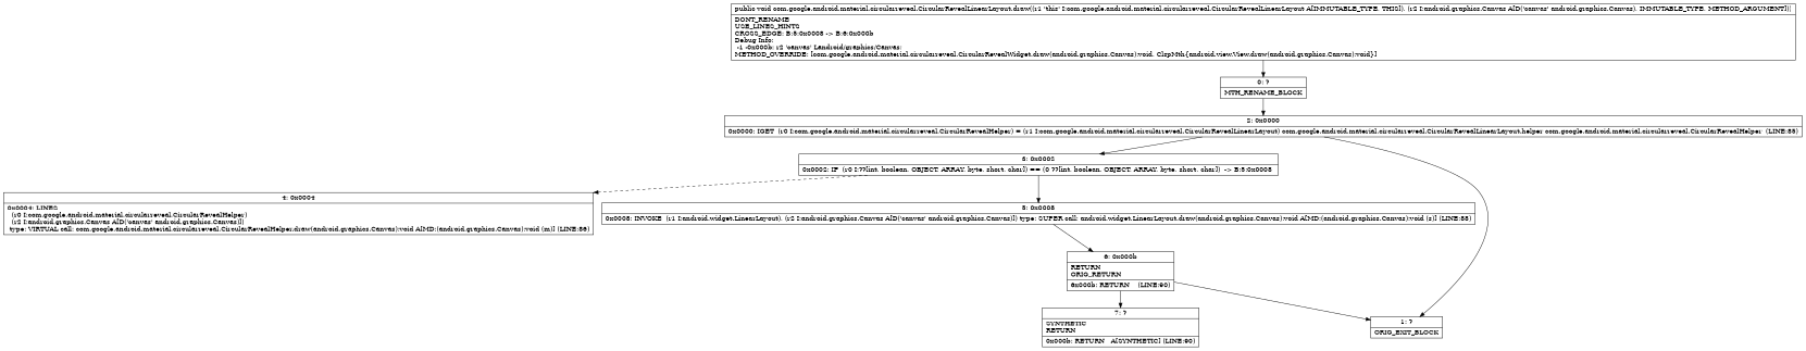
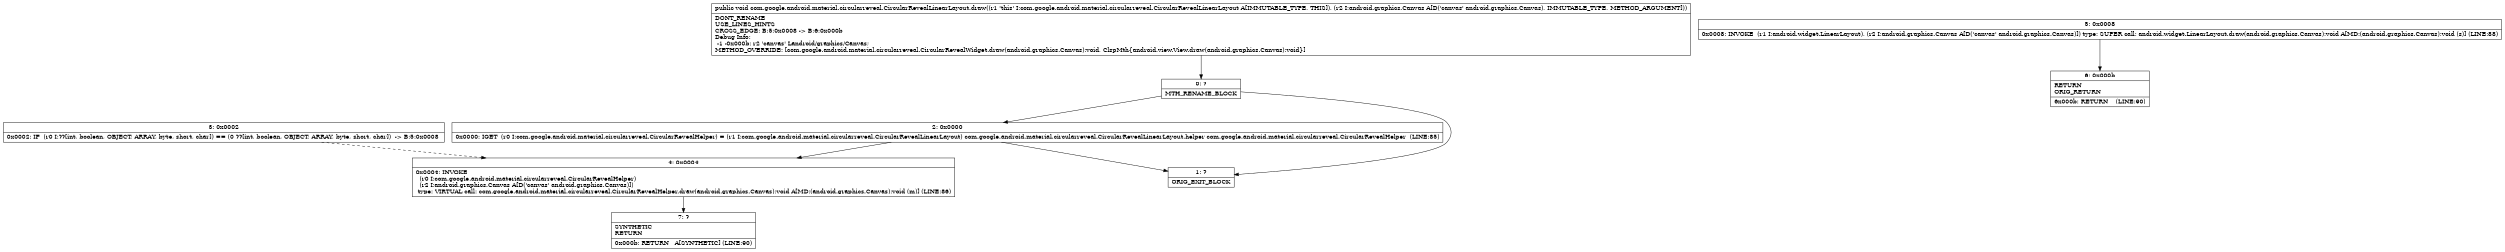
  digraph {
    node [shape=record]
    n1 [label="{0\:\ ?|MTH_RENAME_BLOCK\l}"]
    n2 [label="{2\:\ 0x0000|0x0000: IGET  (r0 I:com.google.android.material.circularreveal.CircularRevealHelper) = (r1 I:com.google.android.material.circularreveal.CircularRevealLinearLayout) com.google.android.material.circularreveal.CircularRevealLinearLayout.helper com.google.android.material.circularreveal.CircularRevealHelper  (LINE:85)\l}"]
    n3 [label="{3\:\ 0x0002|0x0002: IF  (r0 I:??[int, boolean, OBJECT, ARRAY, byte, short, char]) == (0 ??[int, boolean, OBJECT, ARRAY, byte, short, char])  \-\> B:5:0x0008 \l}"]
    n4 [label="{1\:\ ?|ORIG_EXIT_BLOCK\l}"]
-   n5 [label="{4\:\ 0x0004|0x0004: LINES  \l  (r0 I:com.google.android.material.circularreveal.CircularRevealHelper)\l  (r2 I:android.graphics.Canvas A[D('canvas' android.graphics.Canvas)])\l type: VIRTUAL call: com.google.android.material.circularreveal.CircularRevealHelper.draw(android.graphics.Canvas):void A[MD:(android.graphics.Canvas):void (m)] (LINE:86)\l}"]
+   n5 [label="{4\:\ 0x0004|0x0004: INVOKE  \l  (r0 I:com.google.android.material.circularreveal.CircularRevealHelper)\l  (r2 I:android.graphics.Canvas A[D('canvas' android.graphics.Canvas)])\l type: VIRTUAL call: com.google.android.material.circularreveal.CircularRevealHelper.draw(android.graphics.Canvas):void A[MD:(android.graphics.Canvas):void (m)] (LINE:86)\l}"]
    n6 [label="{5\:\ 0x0008|0x0008: INVOKE  (r1 I:android.widget.LinearLayout), (r2 I:android.graphics.Canvas A[D('canvas' android.graphics.Canvas)]) type: SUPER call: android.widget.LinearLayout.draw(android.graphics.Canvas):void A[MD:(android.graphics.Canvas):void (s)] (LINE:88)\l}"]
    n7 [label="{7\:\ ?|SYNTHETIC\lRETURN\l|0x000b: RETURN   A[SYNTHETIC] (LINE:90)\l}"]
    n8 [label="{6\:\ 0x000b|RETURN\lORIG_RETURN\l|6x000b: RETURN    (LINE:90)\l}"]
    n9 [label="{public void com.google.android.material.circularreveal.CircularRevealLinearLayout.draw((r1 'this' I:com.google.android.material.circularreveal.CircularRevealLinearLayout A[IMMUTABLE_TYPE, THIS]), (r2 I:android.graphics.Canvas A[D('canvas' android.graphics.Canvas), IMMUTABLE_TYPE, METHOD_ARGUMENT]))  | DONT_RENAME\lUSE_LINES_HINTS\lCROSS_EDGE: B:5:0x0008 \-\> B:6:0x000b\lDebug Info:\l  \-1 \-0x000b: r2 'canvas' Landroid\/graphics\/Canvas;\lMETHOD_OVERRIDE: [com.google.android.material.circularreveal.CircularRevealWidget.draw(android.graphics.Canvas):void, ClspMth\{android.view.View.draw(android.graphics.Canvas):void\}]\l}"]
    n1 -> n2
-   n2 -> n3
+   n2 -> n5
    n2 -> n4
    n3 -> n5 [style=dashed]
-   n3 -> n6
-   n8 -> n7
+   n5 -> n7
    n6 -> n8
-   n8 -> n4
+   n1 -> n4
    n9 -> n1
  }
